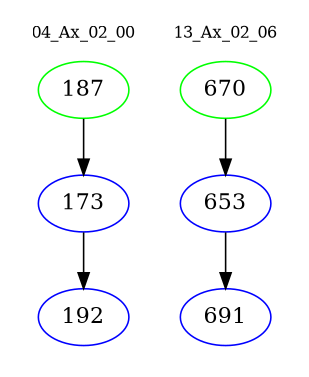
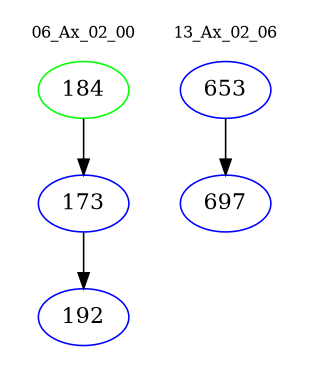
  digraph {
    node [color=blue]
    edge [color=black]
-   n1 [color=green label=187]
+   n1 [color=green label=184]
    n2 [label=173]
    n3 [label=192]
-   n4 [color=green label=670]
    n5 [label=653]
-   n6 [label=691]
+   n6 [label=697]
    subgraph cluster_1 {
      color=white
      fontsize=10
-     label="04_Ax_02_00"
+     label="06_Ax_02_00"
      n1
      n2
      n3
    }
    subgraph cluster_2 {
      color=white
      fontsize=10
      label="13_Ax_02_06"
-     n4
      n5
      n6
    }
    n1 -> n2
    n2 -> n3
-   n4 -> n5
    n5 -> n6
  }
